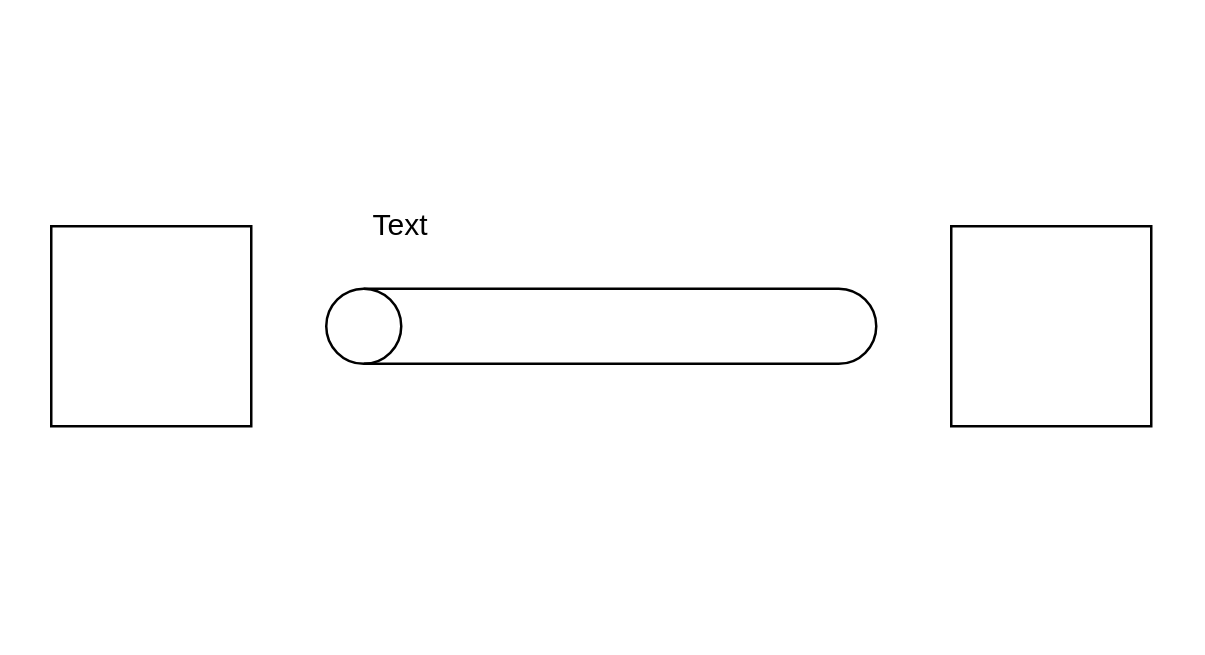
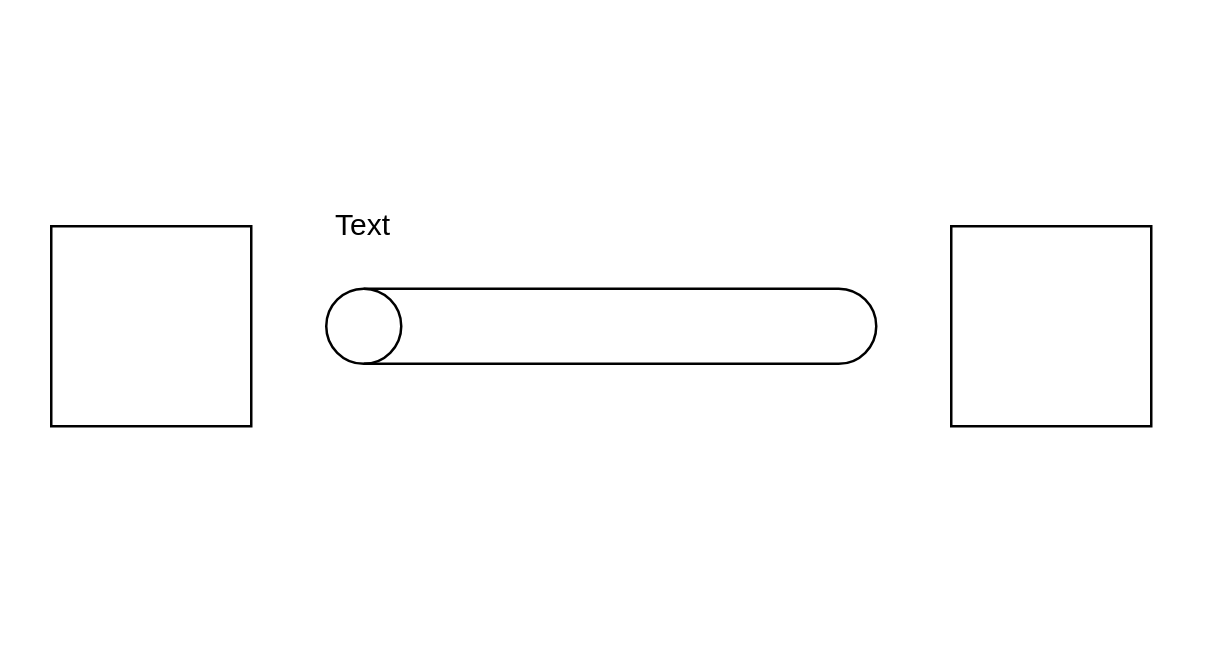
  <mxCell id="0" />
  <mxCell id="1" parent="0" />
  <mxCell id="2" value="" style="whiteSpace=wrap;html=1;aspect=fixed;" vertex="1" parent="1"><mxGeometry x="20" y="90" width="80" height="80" as="geometry" /></mxCell>
  <mxCell id="3" value="" style="shape=cylinder3;whiteSpace=wrap;html=1;boundedLbl=1;backgroundOutline=1;size=15;rotation=-90;" vertex="1" parent="1"><mxGeometry x="225" y="20" width="30" height="220" as="geometry" /></mxCell>
  <mxCell id="4" value="" style="whiteSpace=wrap;html=1;aspect=fixed;" vertex="1" parent="1"><mxGeometry x="380" y="90" width="80" height="80" as="geometry" /></mxCell>
- <mxCell id="5" value="Text" style="text;html=1;strokeColor=none;fillColor=none;align=center;verticalAlign=middle;whiteSpace=wrap;rounded=0;" vertex="1" parent="1"><mxGeometry x="140" y="80" width="40" height="20" as="geometry" /></mxCell>
+ <mxCell id="5" value="Text" style="text;html=1;strokeColor=none;fillColor=none;align=center;verticalAlign=middle;whiteSpace=wrap;rounded=0;" vertex="1" parent="1"><mxGeometry x="125" y="80" width="40" height="20" as="geometry" /></mxCell>
